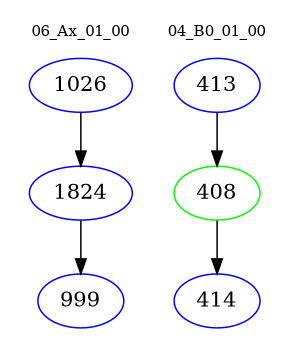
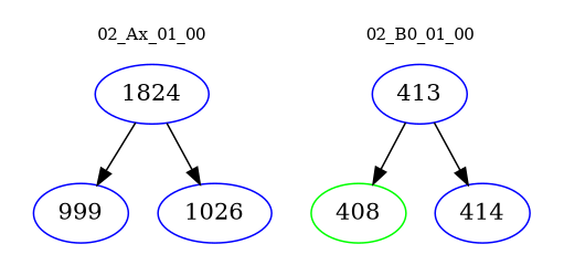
  digraph {
    node [color=blue]
    edge [color=black]
    n1 [label=1824]
    n2 [label=999]
    n3 [label=1026]
    n4 [label=413]
    n5 [color=green label=408]
    n6 [label=414]
    subgraph cluster_1 {
      color=white
      fontsize=10
-     label="06_Ax_01_00"
+     label="02_Ax_01_00"
      n1
      n2
      n3
    }
    subgraph cluster_2 {
      color=white
      fontsize=10
-     label="04_B0_01_00"
+     label="02_B0_01_00"
      n4
      n5
      n6
    }
    n1 -> n2
-   n3 -> n1
+   n1 -> n3
    n4 -> n5
-   n5 -> n6
+   n4 -> n6
  }
